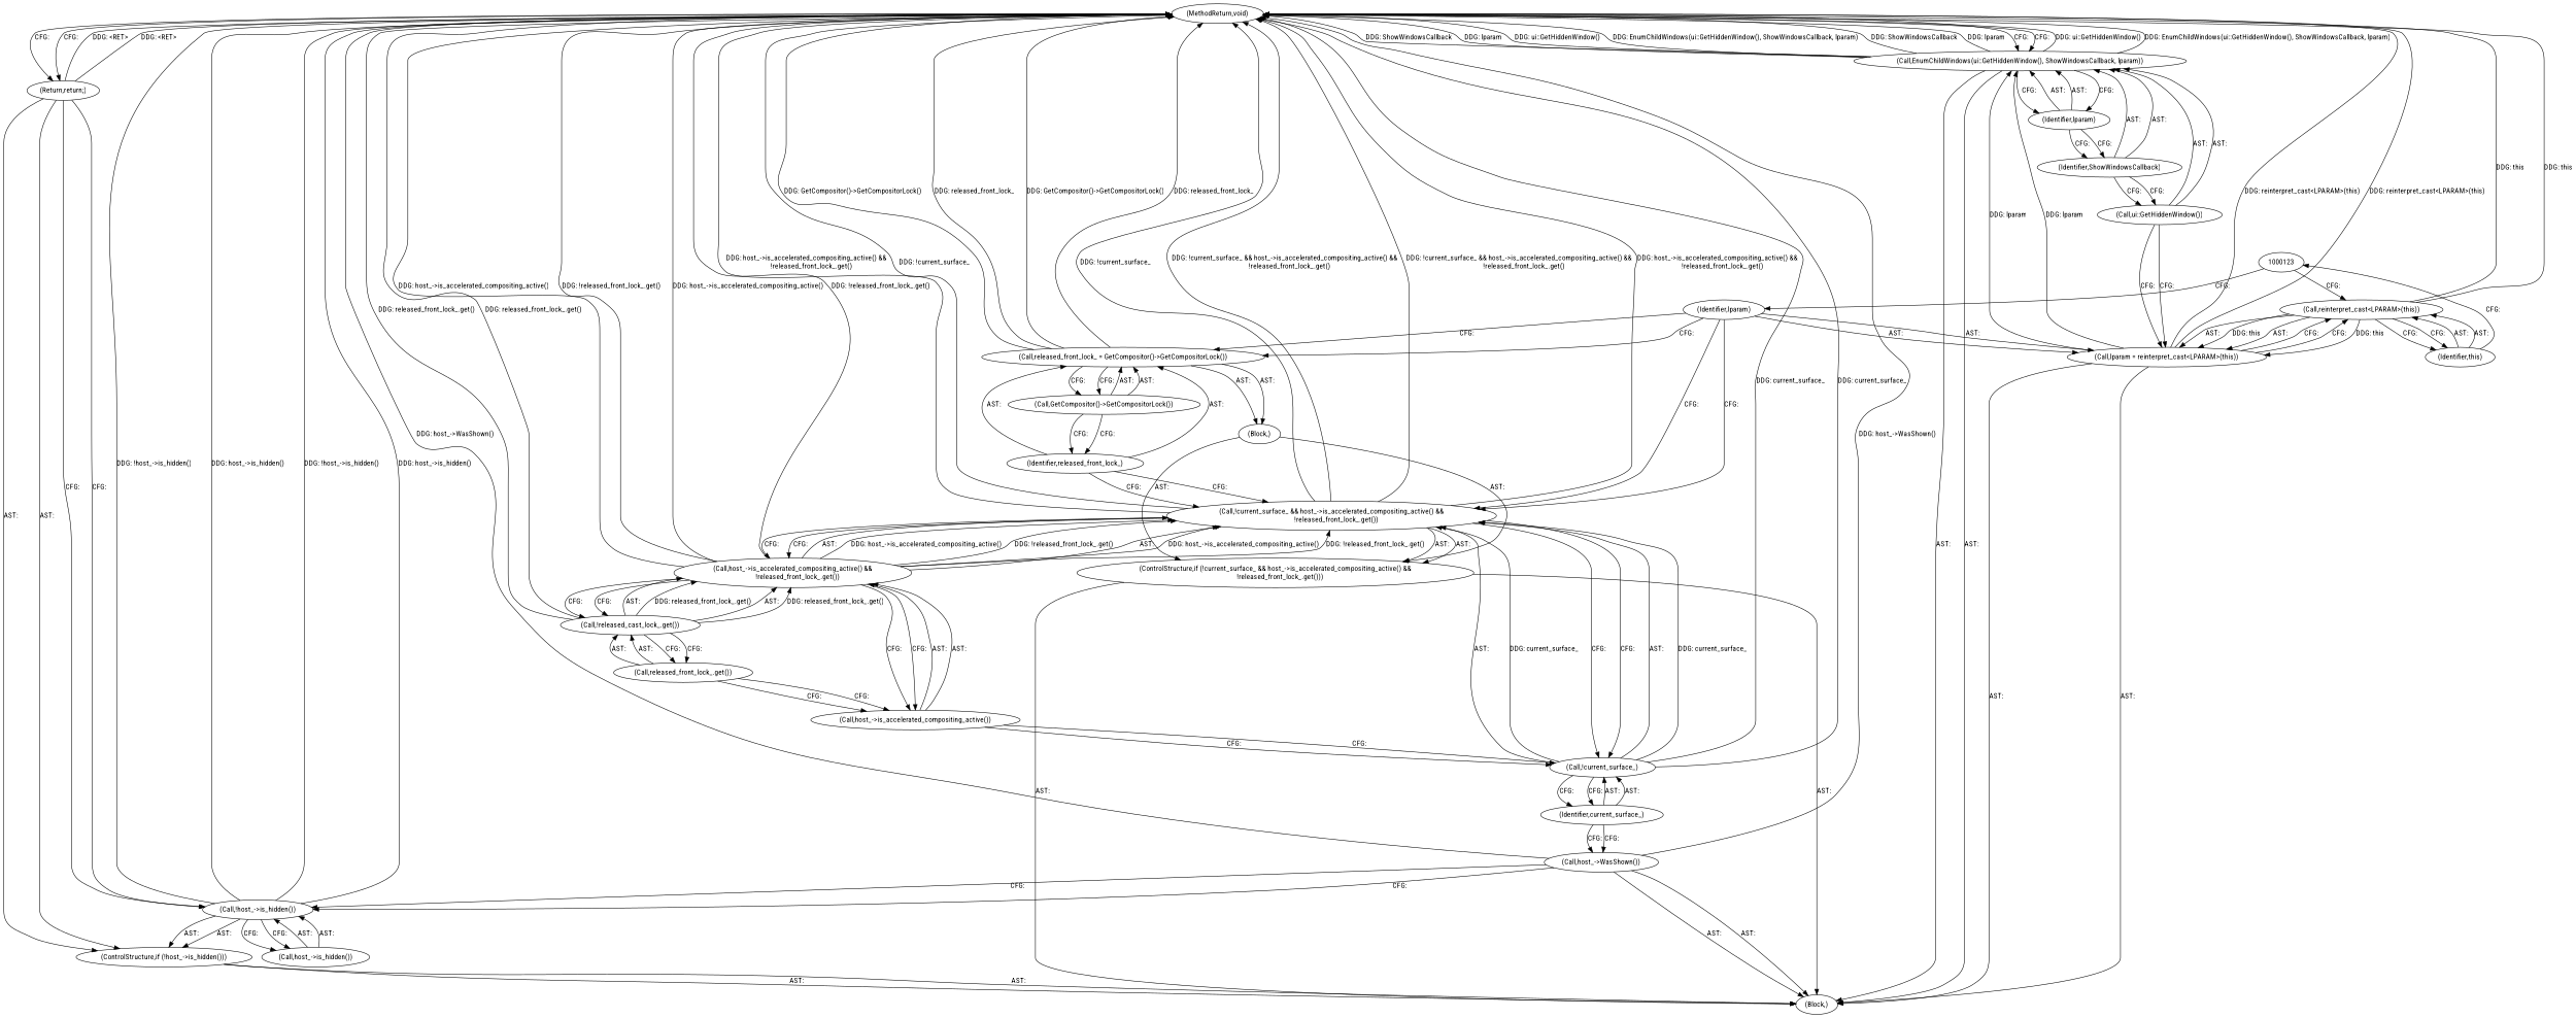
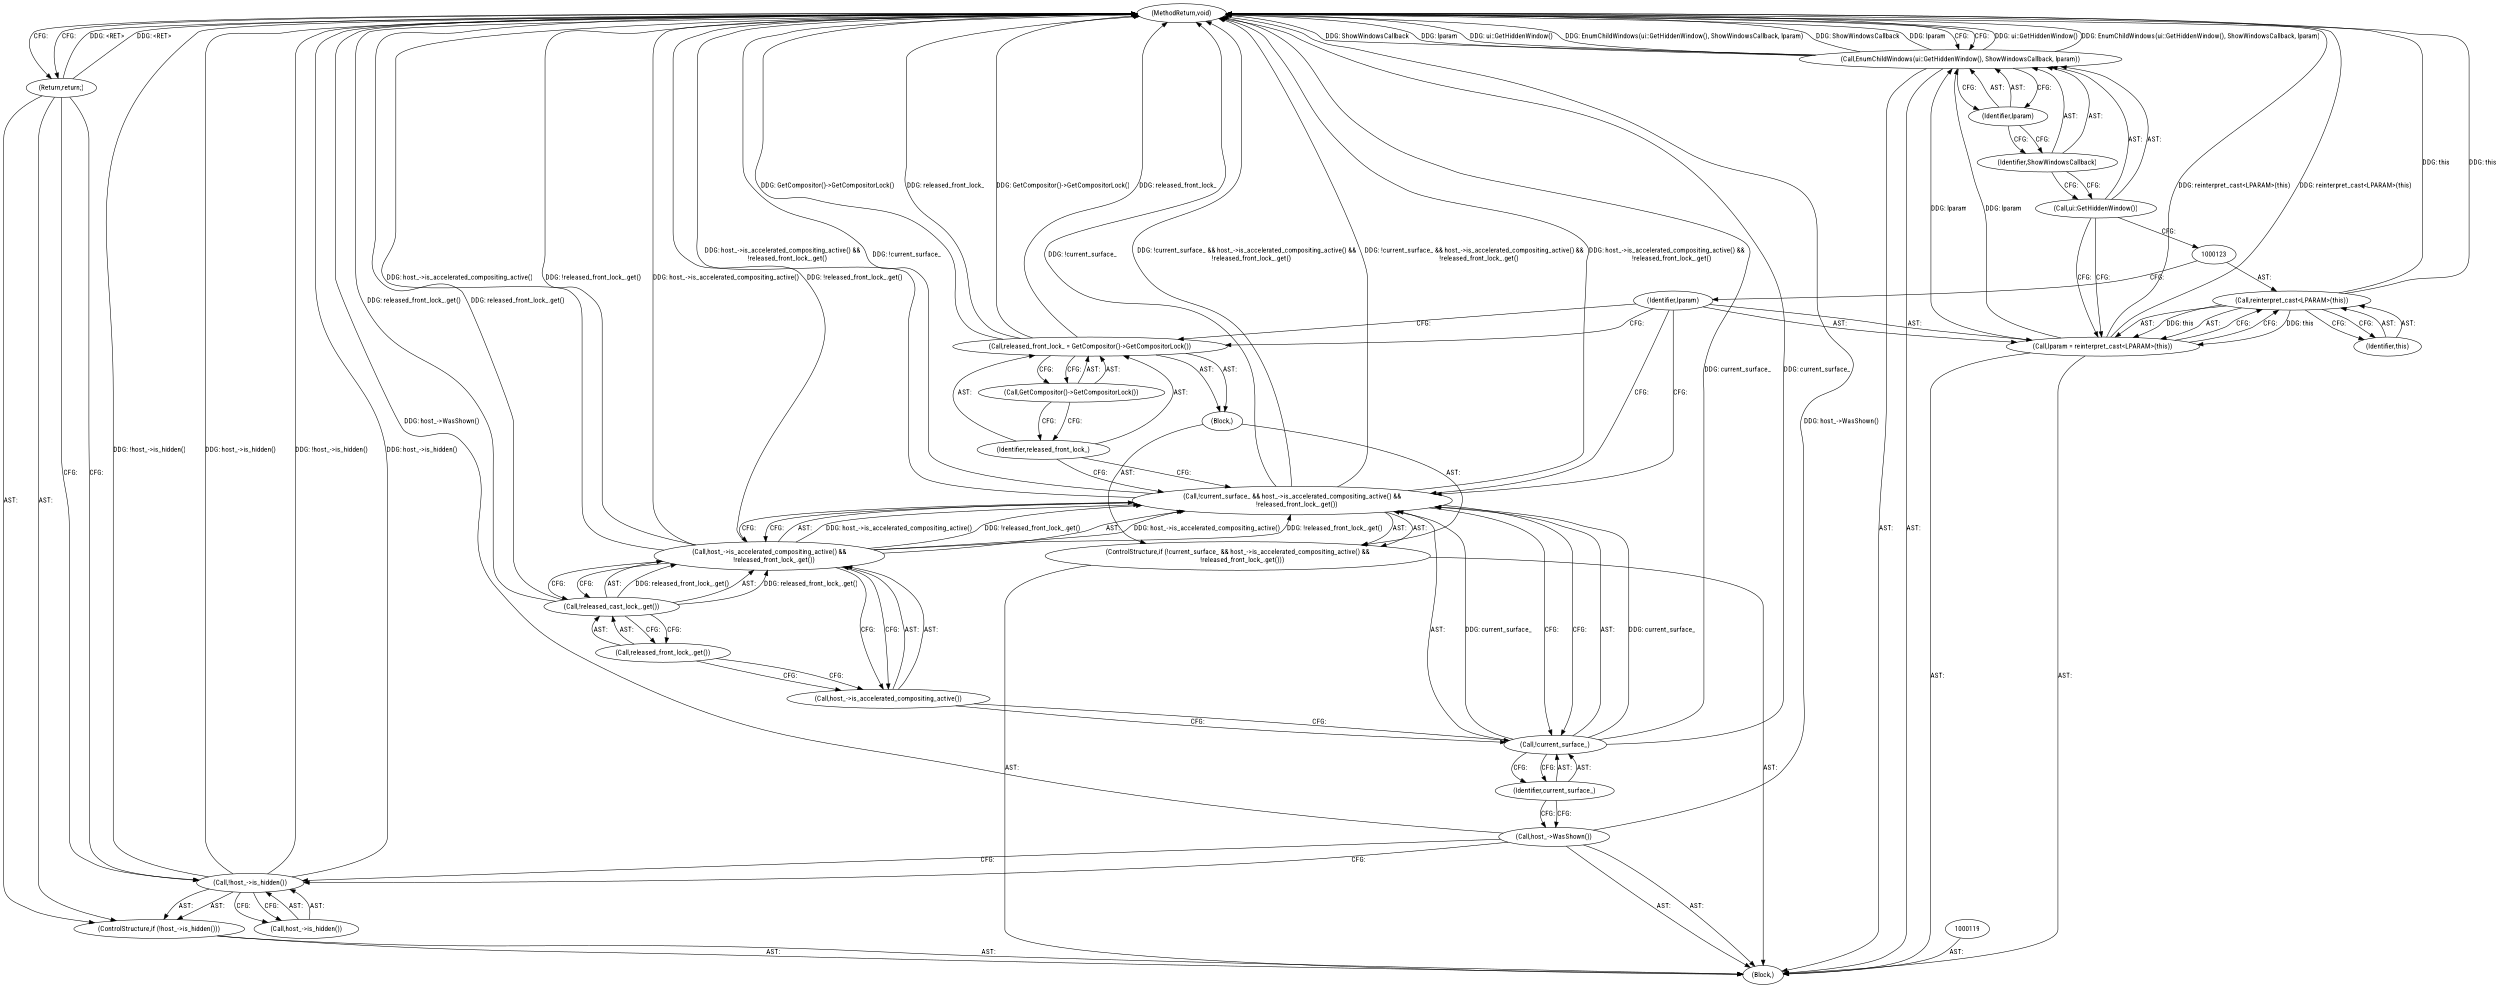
  digraph {
    fontname="Roboto Condensed"
    node [fontname="Roboto Condensed"]
    edge [fontname="Roboto Condensed"]
    n1 [label="(MethodReturn,void)"]
    n2 [label="(Call,EnumChildWindows(ui::GetHiddenWindow(), ShowWindowsCallback, lparam))"]
    n3 [label="(Return,return;)"]
    n4 [label="(Block,)"]
    n5 [label="(Identifier,lparam)"]
    n6 [label="(ControlStructure,if (!host_->is_hidden()))"]
    n7 [label="(Call,!host_->is_hidden())"]
    n8 [label="(Call,lparam = reinterpret_cast<LPARAM>(this))"]
    n9 [label="(Call,reinterpret_cast<LPARAM>(this))"]
    n10 [label="(Identifier,this)"]
    n11 [label="(Identifier,lparam)"]
    n12 [label="(Call,!current_surface_ && host_->is_accelerated_compositing_active() &&\n      !released_front_lock_.get())"]
    n13 [label="(Call,released_front_lock_ = GetCompositor()->GetCompositorLock())"]
    n14 [label="(ControlStructure,if (!current_surface_ && host_->is_accelerated_compositing_active() &&\n      !released_front_lock_.get()))"]
    n15 [label="(Call,host_->is_accelerated_compositing_active() &&\n      !released_front_lock_.get())"]
    n16 [label="(Call,!current_surface_)"]
    n17 [label="(Block,)"]
    n18 [label="(Call,GetCompositor()->GetCompositorLock())"]
    1000123
    n20 [label="(Call,ui::GetHiddenWindow())"]
    n21 [label="(Identifier,ShowWindowsCallback)"]
    n22 [label="(Call,host_->is_hidden())"]
    n23 [label="(Call,host_->WasShown())"]
    n24 [label="(Call,host_->is_accelerated_compositing_active())"]
    n25 [label="(Call,!released_cast_lock_.get())"]
    n26 [label="(Call,released_front_lock_.get())"]
    n27 [label="(Identifier,current_surface_)"]
    n28 [label="(Identifier,released_front_lock_)"]
+   1000119
    n1 -> n2 [label="CFG: "]
    n1 -> n2 [label="CFG: "]
    n1 -> n3 [label="CFG: "]
    n1 -> n3 [label="CFG: "]
    n2 -> n1 [label="DDG: ui::GetHiddenWindow()"]
    n2 -> n1 [label="DDG: EnumChildWindows(ui::GetHiddenWindow(), ShowWindowsCallback, lparam)"]
    n2 -> n1 [label="DDG: ShowWindowsCallback"]
    n2 -> n1 [label="DDG: lparam"]
    n2 -> n1 [label="DDG: ui::GetHiddenWindow()"]
    n2 -> n1 [label="DDG: EnumChildWindows(ui::GetHiddenWindow(), ShowWindowsCallback, lparam)"]
    n2 -> n1 [label="DDG: ShowWindowsCallback"]
    n2 -> n1 [label="DDG: lparam"]
    n2 -> n4 [label="AST: "]
    n2 -> n4 [label="AST: "]
    n2 -> n5 [label="CFG: "]
    n2 -> n5 [label="CFG: "]
    n3 -> n1 [label="DDG: <RET>"]
    n3 -> n1 [label="DDG: <RET>"]
    n3 -> n6 [label="AST: "]
    n3 -> n6 [label="AST: "]
    n3 -> n7 [label="CFG: "]
    n3 -> n7 [label="CFG: "]
    n5 -> n2 [label="AST: "]
    n5 -> n2 [label="AST: "]
    n5 -> n21 [label="CFG: "]
    n5 -> n21 [label="CFG: "]
    n6 -> n4 [label="AST: "]
    n6 -> n4 [label="AST: "]
    n7 -> n1 [label="DDG: host_->is_hidden()"]
    n7 -> n1 [label="DDG: !host_->is_hidden()"]
    n7 -> n1 [label="DDG: host_->is_hidden()"]
    n7 -> n1 [label="DDG: !host_->is_hidden()"]
    n7 -> n6 [label="AST: "]
    n7 -> n6 [label="AST: "]
    n7 -> n22 [label="CFG: "]
    n7 -> n22 [label="CFG: "]
    n8 -> n1 [label="DDG: reinterpret_cast<LPARAM>(this)"]
    n8 -> n1 [label="DDG: reinterpret_cast<LPARAM>(this)"]
    n8 -> n2 [label="DDG: lparam"]
    n8 -> n2 [label="DDG: lparam"]
    n8 -> n4 [label="AST: "]
    n8 -> n4 [label="AST: "]
    n8 -> n9 [label="CFG: "]
    n8 -> n9 [label="CFG: "]
    n9 -> n1 [label="DDG: this"]
    n9 -> n1 [label="DDG: this"]
    n9 -> n8 [label="AST: "]
    n9 -> n8 [label="DDG: this"]
    n9 -> n8 [label="AST: "]
    n9 -> n8 [label="DDG: this"]
    n9 -> n10 [label="CFG: "]
    n9 -> n10 [label="CFG: "]
    n10 -> n9 [label="AST: "]
    n10 -> n9 [label="AST: "]
-   n10 -> 1000123 [label="CFG: "]
+   n20 -> 1000123 [label="CFG: "]
    n11 -> n8 [label="AST: "]
    n11 -> n8 [label="AST: "]
    n11 -> n12 [label="CFG: "]
    n11 -> n12 [label="CFG: "]
    n11 -> n13 [label="CFG: "]
    n11 -> n13 [label="CFG: "]
    n12 -> n1 [label="DDG: !current_surface_ && host_->is_accelerated_compositing_active() &&\n      !released_front_lock_.get()"]
    n12 -> n1 [label="DDG: host_->is_accelerated_compositing_active() &&\n      !released_front_lock_.get()"]
    n12 -> n1 [label="DDG: !current_surface_"]
    n12 -> n1 [label="DDG: !current_surface_ && host_->is_accelerated_compositing_active() &&\n      !released_front_lock_.get()"]
    n12 -> n1 [label="DDG: host_->is_accelerated_compositing_active() &&\n      !released_front_lock_.get()"]
    n12 -> n1 [label="DDG: !current_surface_"]
    n12 -> n14 [label="AST: "]
    n12 -> n14 [label="AST: "]
    n12 -> n15 [label="CFG: "]
    n12 -> n15 [label="CFG: "]
    n12 -> n16 [label="CFG: "]
    n12 -> n16 [label="CFG: "]
    n13 -> n1 [label="DDG: released_front_lock_"]
    n13 -> n1 [label="DDG: GetCompositor()->GetCompositorLock()"]
    n13 -> n1 [label="DDG: released_front_lock_"]
    n13 -> n1 [label="DDG: GetCompositor()->GetCompositorLock()"]
    n13 -> n17 [label="AST: "]
    n13 -> n17 [label="AST: "]
    n13 -> n18 [label="CFG: "]
    n13 -> n18 [label="CFG: "]
    n14 -> n4 [label="AST: "]
    n14 -> n4 [label="AST: "]
    n15 -> n1 [label="DDG: host_->is_accelerated_compositing_active()"]
    n15 -> n1 [label="DDG: !released_front_lock_.get()"]
    n15 -> n1 [label="DDG: host_->is_accelerated_compositing_active()"]
    n15 -> n1 [label="DDG: !released_front_lock_.get()"]
    n15 -> n12 [label="AST: "]
    n15 -> n12 [label="DDG: host_->is_accelerated_compositing_active()"]
    n15 -> n12 [label="DDG: !released_front_lock_.get()"]
    n15 -> n12 [label="AST: "]
    n15 -> n12 [label="DDG: host_->is_accelerated_compositing_active()"]
    n15 -> n12 [label="DDG: !released_front_lock_.get()"]
    n15 -> n24 [label="CFG: "]
    n15 -> n24 [label="CFG: "]
    n15 -> n25 [label="CFG: "]
    n15 -> n25 [label="CFG: "]
    n16 -> n1 [label="DDG: current_surface_"]
    n16 -> n1 [label="DDG: current_surface_"]
    n16 -> n12 [label="AST: "]
    n16 -> n12 [label="DDG: current_surface_"]
    n16 -> n12 [label="AST: "]
    n16 -> n12 [label="DDG: current_surface_"]
    n16 -> n27 [label="CFG: "]
    n16 -> n27 [label="CFG: "]
    n17 -> n14 [label="AST: "]
    n17 -> n14 [label="AST: "]
    n18 -> n13 [label="AST: "]
    n18 -> n13 [label="AST: "]
    n18 -> n28 [label="CFG: "]
    n18 -> n28 [label="CFG: "]
-   1000123 -> n9 [label="CFG: "]
+   1000123 -> n9 [label="AST: "]
    1000123 -> n11 [label="CFG: "]
    n20 -> n2 [label="AST: "]
    n20 -> n2 [label="AST: "]
    n20 -> n8 [label="CFG: "]
    n20 -> n8 [label="CFG: "]
    n21 -> n2 [label="AST: "]
    n21 -> n2 [label="AST: "]
    n21 -> n20 [label="CFG: "]
    n21 -> n20 [label="CFG: "]
    n22 -> n7 [label="AST: "]
    n22 -> n7 [label="AST: "]
    n23 -> n1 [label="DDG: host_->WasShown()"]
    n23 -> n1 [label="DDG: host_->WasShown()"]
    n23 -> n4 [label="AST: "]
    n23 -> n4 [label="AST: "]
    n23 -> n7 [label="CFG: "]
    n23 -> n7 [label="CFG: "]
    n24 -> n15 [label="AST: "]
    n24 -> n15 [label="AST: "]
    n24 -> n16 [label="CFG: "]
    n24 -> n16 [label="CFG: "]
    n25 -> n1 [label="DDG: released_front_lock_.get()"]
    n25 -> n1 [label="DDG: released_front_lock_.get()"]
    n25 -> n15 [label="AST: "]
    n25 -> n15 [label="DDG: released_front_lock_.get()"]
    n25 -> n15 [label="AST: "]
    n25 -> n15 [label="DDG: released_front_lock_.get()"]
    n25 -> n26 [label="CFG: "]
    n25 -> n26 [label="CFG: "]
    n26 -> n24 [label="CFG: "]
    n26 -> n24 [label="CFG: "]
    n26 -> n25 [label="AST: "]
    n26 -> n25 [label="AST: "]
    n27 -> n16 [label="AST: "]
    n27 -> n16 [label="AST: "]
    n27 -> n23 [label="CFG: "]
    n27 -> n23 [label="CFG: "]
    n28 -> n12 [label="CFG: "]
    n28 -> n12 [label="CFG: "]
    n28 -> n13 [label="AST: "]
    n28 -> n13 [label="AST: "]
+   1000119 -> n4 [label="AST: "]
  }
